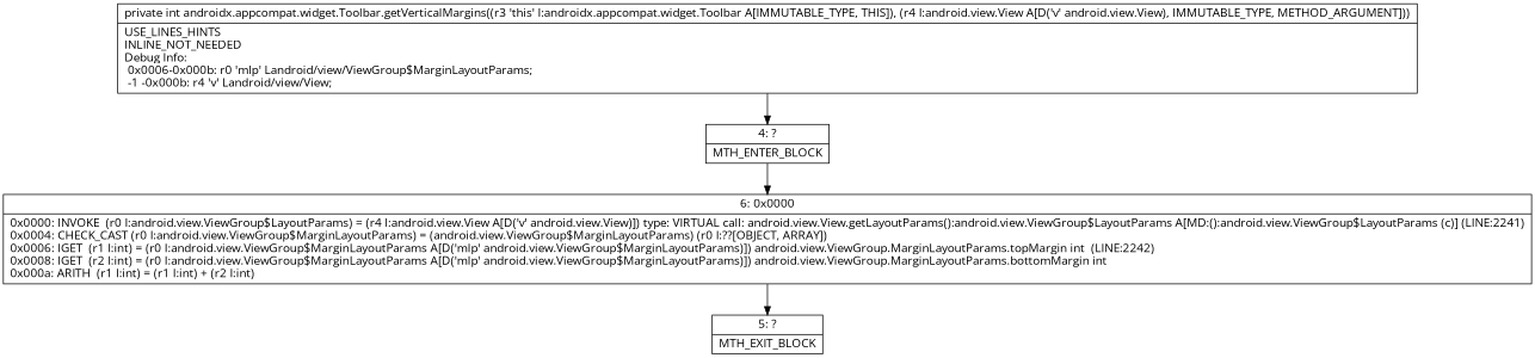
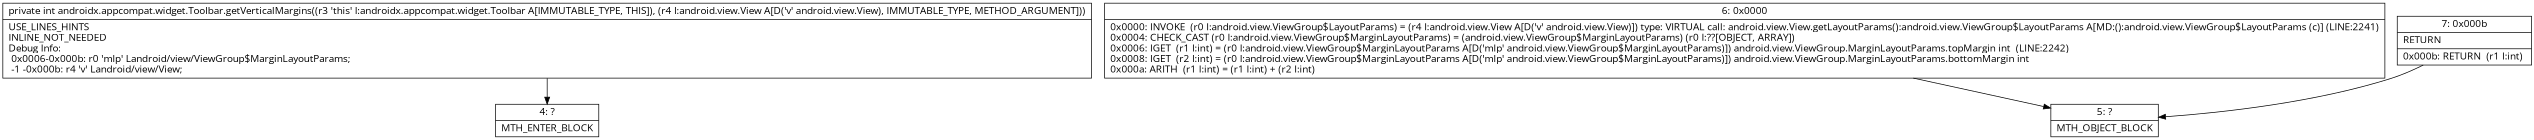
  digraph {
    fontname="Open Sans"
    node [fontname="Open Sans" shape=record]
    edge [fontname="Open Sans"]
    n1 [label="{4\:\ ?|MTH_ENTER_BLOCK\l}"]
    n2 [label="{6\:\ 0x0000|0x0000: INVOKE  (r0 I:android.view.ViewGroup$LayoutParams) = (r4 I:android.view.View A[D('v' android.view.View)]) type: VIRTUAL call: android.view.View.getLayoutParams():android.view.ViewGroup$LayoutParams A[MD:():android.view.ViewGroup$LayoutParams (c)] (LINE:2241)\l0x0004: CHECK_CAST (r0 I:android.view.ViewGroup$MarginLayoutParams) = (android.view.ViewGroup$MarginLayoutParams) (r0 I:??[OBJECT, ARRAY]) \l0x0006: IGET  (r1 I:int) = (r0 I:android.view.ViewGroup$MarginLayoutParams A[D('mlp' android.view.ViewGroup$MarginLayoutParams)]) android.view.ViewGroup.MarginLayoutParams.topMargin int  (LINE:2242)\l0x0008: IGET  (r2 I:int) = (r0 I:android.view.ViewGroup$MarginLayoutParams A[D('mlp' android.view.ViewGroup$MarginLayoutParams)]) android.view.ViewGroup.MarginLayoutParams.bottomMargin int \l0x000a: ARITH  (r1 I:int) = (r1 I:int) + (r2 I:int) \l}"]
-   n3 [label="{5\:\ ?|MTH_EXIT_BLOCK\l}"]
+   n3 [label="{5\:\ ?|MTH_OBJECT_BLOCK\l}"]
+   n4 [label="{7\:\ 0x000b|RETURN\l|0x000b: RETURN  (r1 I:int) \l}"]
    n5 [label="{private int androidx.appcompat.widget.Toolbar.getVerticalMargins((r3 'this' I:androidx.appcompat.widget.Toolbar A[IMMUTABLE_TYPE, THIS]), (r4 I:android.view.View A[D('v' android.view.View), IMMUTABLE_TYPE, METHOD_ARGUMENT]))  | USE_LINES_HINTS\lINLINE_NOT_NEEDED\lDebug Info:\l  0x0006\-0x000b: r0 'mlp' Landroid\/view\/ViewGroup$MarginLayoutParams;\l  \-1 \-0x000b: r4 'v' Landroid\/view\/View;\l}"]
-   n1 -> n2
    n2 -> n3
+   n4 -> n3
    n5 -> n1
  }
